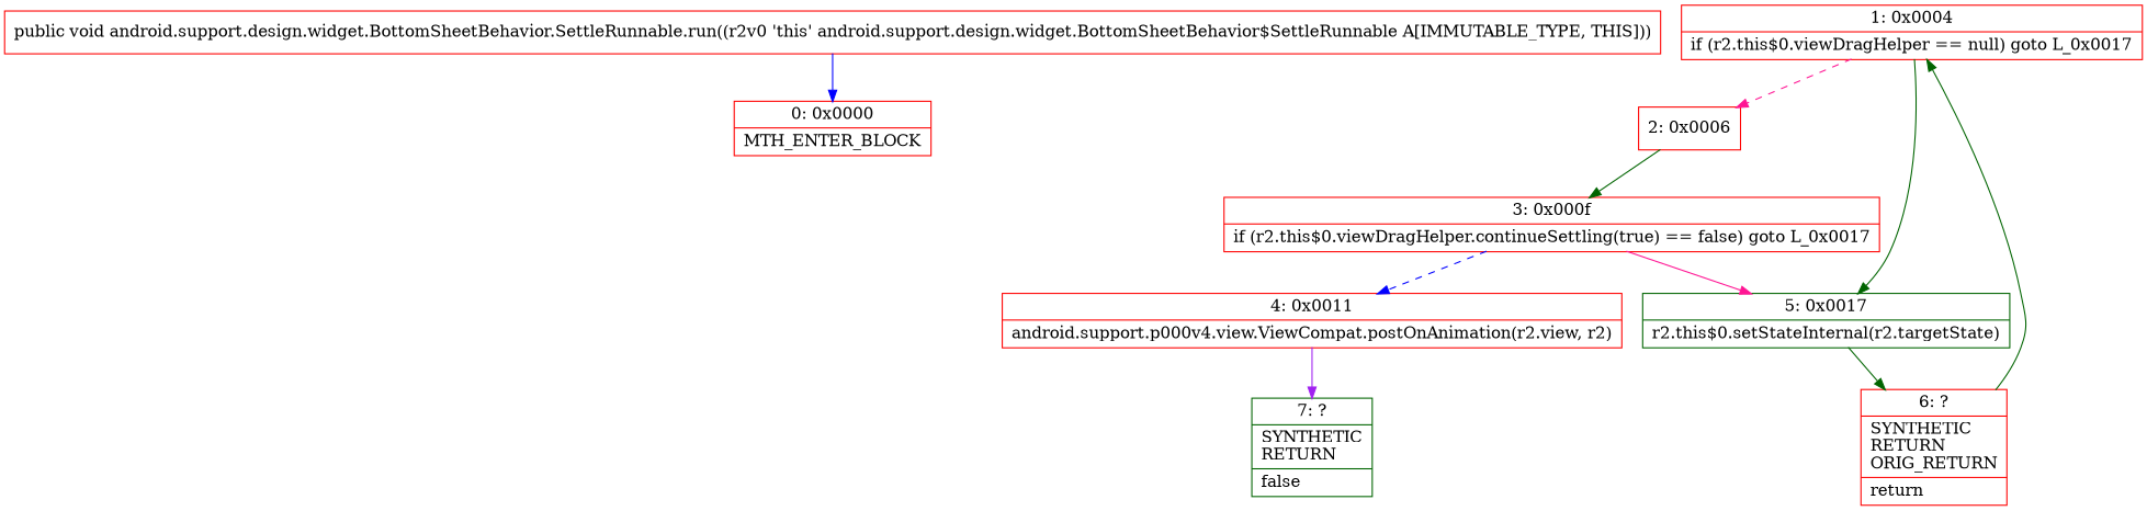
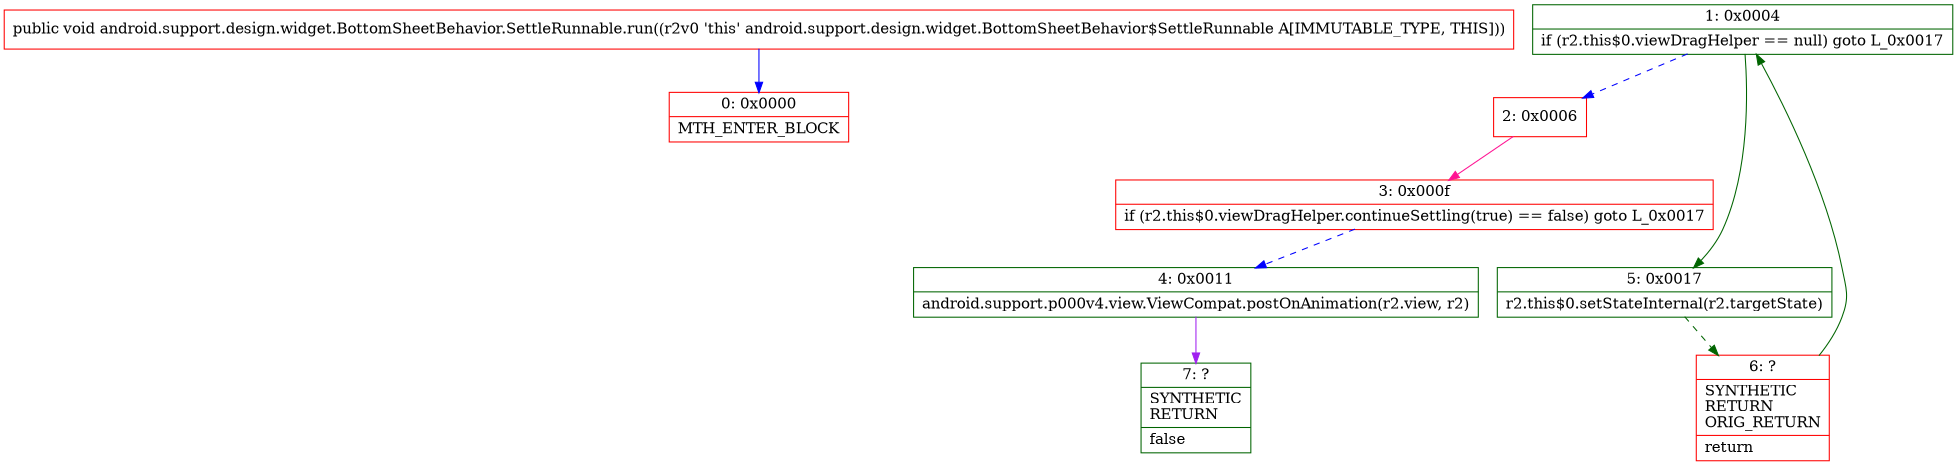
  digraph {
    fontname="DejaVu Serif"
    node [color=red fontname="DejaVu Serif" shape=record]
    edge [color=blue fontname="DejaVu Serif"]
    n1 [label="{0\:\ 0x0000|MTH_ENTER_BLOCK\l}"]
-   n2 [label="{1\:\ 0x0004|if (r2.this$0.viewDragHelper == null) goto L_0x0017\l}"]
+   n2 [color=darkgreen label="{1\:\ 0x0004|if (r2.this$0.viewDragHelper == null) goto L_0x0017\l}"]
    n3 [label="{2\:\ 0x0006}"]
    n4 [color=darkgreen label="{5\:\ 0x0017|r2.this$0.setStateInternal(r2.targetState)\l}"]
    n5 [label="{3\:\ 0x000f|if (r2.this$0.viewDragHelper.continueSettling(true) == false) goto L_0x0017\l}"]
    n6 [label="{6\:\ ?|SYNTHETIC\lRETURN\lORIG_RETURN\l|return\l}"]
-   n7 [label="{4\:\ 0x0011|android.support.p000v4.view.ViewCompat.postOnAnimation(r2.view, r2)\l}"]
+   n7 [color=darkgreen label="{4\:\ 0x0011|android.support.p000v4.view.ViewCompat.postOnAnimation(r2.view, r2)\l}"]
    n8 [color=darkgreen label="{7\:\ ?|SYNTHETIC\lRETURN\l|false\l}"]
    n9 [label="{public void android.support.design.widget.BottomSheetBehavior.SettleRunnable.run((r2v0 'this' android.support.design.widget.BottomSheetBehavior$SettleRunnable A[IMMUTABLE_TYPE, THIS])) }"]
-   n2 -> n3 [color=deeppink style=dashed]
+   n2 -> n3 [style=dashed]
    n2 -> n4 [color=darkgreen]
-   n3 -> n5 [color=darkgreen]
-   n4 -> n6 [color=darkgreen]
-   n5 -> n4 [color=deeppink]
+   n3 -> n5 [color=deeppink]
+   n4 -> n6 [color=darkgreen style=dashed]
    n5 -> n7 [style=dashed]
    n6 -> n2 [color=darkgreen]
    n7 -> n8 [color=purple]
    n9 -> n1
  }
